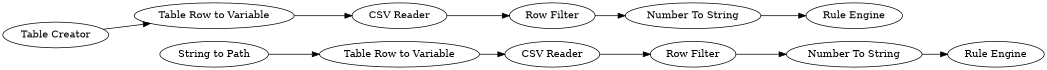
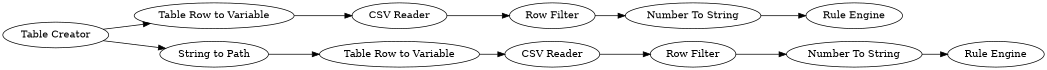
  digraph {
    rankdir=LR
    n1 [label="CSV Reader"]
    n2 [label="Row Filter"]
    n3 [label="Number To String"]
    n4 [label="Rule Engine"]
    n5 [label="Table Creator"]
    n6 [label="Table Row to Variable"]
    n7 [label="String to Path"]
    n8 [label="Table Row to Variable"]
    n9 [label="CSV Reader"]
    n10 [label="Row Filter"]
    n11 [label="Number To String"]
    n12 [label="Rule Engine"]
    n1 -> n2
    n2 -> n3
    n3 -> n4
    n5 -> n6
+   n5 -> n7
    n6 -> n1
    n7 -> n8
    n8 -> n9
    n9 -> n10
    n10 -> n11
    n11 -> n12
  }
